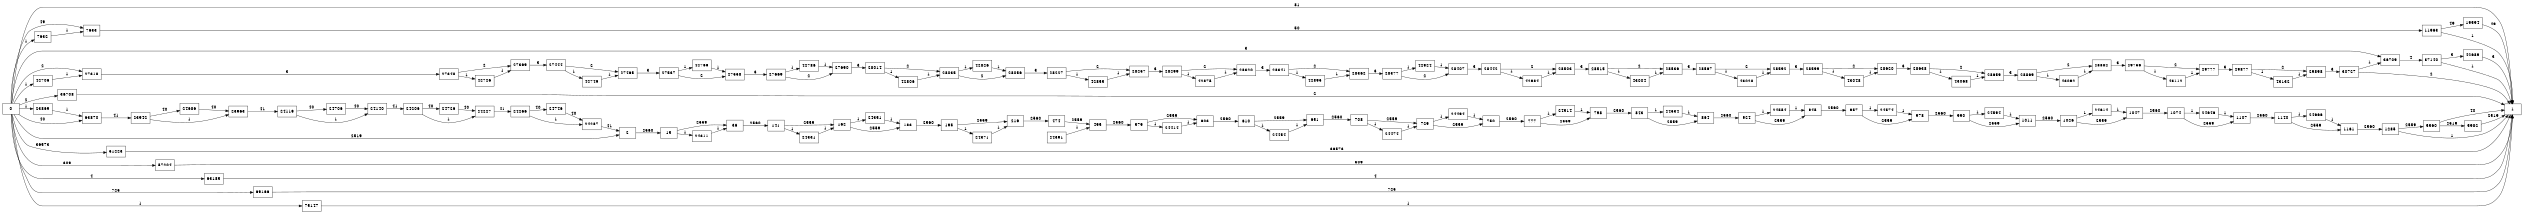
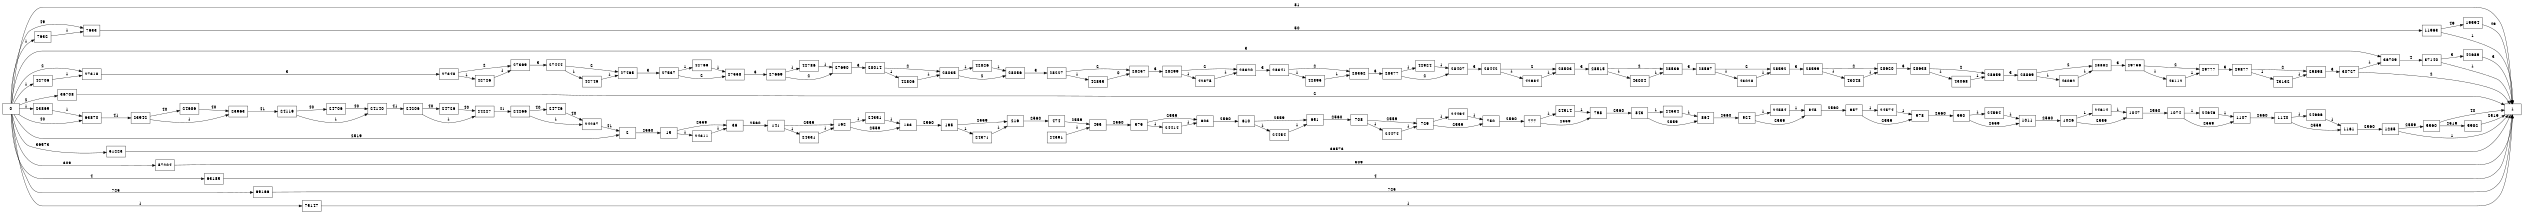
  digraph {
    rankdir=LR
    node [shape=rectangle]
    2
    15
    36
    24311
    141
    162
    24331
    183
    24351
    195
    216
    24371
    474
    495
    579
    24391
    603
    24414
    610
    651
    24454
    708
    729
    24474
    750
    24494
    777
    798
    24514
    843
    864
    24534
    924
    945
    24554
    957
    978
    24574
    990
    1011
    24594
    1026
    1047
    24614
    1074
    1107
    24646
    1140
    1161
    24666
    1285
    1
    5560
    5982
    7632
    7633
    11963
    19594
    n59 [label=63870]
    23869
    23942
    23963
    24686
    24119
    24140
    24706
    24206
    24227
    24726
    24266
    24287
    24746
    27318
    27348
    27369
    42726
    27444
    27465
    42746
    27537
    27558
    42766
    27669
    27690
    42786
    28014
    28035
    42806
    28056
    42826
    28227
    28257
    42855
    28299
    28320
    42875
    28341
    28362
    42895
    28377
    28407
    42924
    28442
    28503
    42984
    28515
    28536
    43004
    28567
    28592
    43028
    28599
    28620
    43048
    28638
    28659
    43068
    28869
    28882
    43092
    29756
    29777
    43112
    29877
    29898
    43132
    30727
    36709
    37140
    42689
    36708
    42706
    51223
    57204
    63185
    69166
    75147
    0
    2 -> 15 [label=2560]
    15 -> 36 [label=2559]
    15 -> 24311 [label=1]
    36 -> 141 [label=2560]
    24311 -> 36 [label=1]
    141 -> 162 [label=2559]
    141 -> 24331 [label=1]
    162 -> 183 [label=2559]
    162 -> 24351 [label=1]
    24331 -> 162 [label=1]
    183 -> 195 [label=2560]
    24351 -> 183 [label=1]
    195 -> 216 [label=2559]
    195 -> 24371 [label=1]
    216 -> 474 [label=2560]
    24371 -> 216 [label=1]
    474 -> 495 [label=2559]
    495 -> 579 [label=2560]
    579 -> 603 [label=2559]
    579 -> 24414 [label=1]
    24391 -> 495 [label=1]
    603 -> 610 [label=2560]
    24414 -> 603 [label=1]
    610 -> 651 [label=2559]
    610 -> 24454 [label=1]
    651 -> 708 [label=2560]
    24454 -> 651 [label=1]
    708 -> 729 [label=2559]
    708 -> 24474 [label=1]
    729 -> 750 [label=2559]
    729 -> 24494 [label=1]
    24474 -> 729 [label=1]
    750 -> 777 [label=2560]
    24494 -> 750 [label=1]
    777 -> 798 [label=2559]
    777 -> 24514 [label=1]
    798 -> 843 [label=2560]
    24514 -> 798 [label=1]
    843 -> 864 [label=2559]
    843 -> 24534 [label=1]
    864 -> 924 [label=2560]
    24534 -> 864 [label=1]
    924 -> 945 [label=2559]
    924 -> 24554 [label=1]
    945 -> 957 [label=2560]
    24554 -> 945 [label=1]
    957 -> 978 [label=2559]
    957 -> 24574 [label=1]
    978 -> 990 [label=2560]
    24574 -> 978 [label=1]
    990 -> 1011 [label=2559]
    990 -> 24594 [label=1]
    1011 -> 1026 [label=2560]
    24594 -> 1011 [label=1]
    1026 -> 1047 [label=2559]
    1026 -> 24614 [label=1]
    1047 -> 1074 [label=2560]
    24614 -> 1047 [label=1]
    1074 -> 1107 [label=2559]
    1074 -> 24646 [label=1]
    1107 -> 1140 [label=2560]
    24646 -> 1107 [label=1]
    1140 -> 1161 [label=2559]
    1140 -> 24666 [label=1]
    1161 -> 1285 [label=2560]
    24666 -> 1161 [label=1]
    1285 -> 1 [label=1]
    1285 -> 5560 [label=2559]
    5560 -> 1 [label=40]
    5560 -> 5982 [label=2519]
    5982 -> 1 [label=2519]
    7632 -> 7633 [label=1]
    7633 -> 11963 [label=50]
    11963 -> 1 [label=1]
    11963 -> 19594 [label=49]
    19594 -> 1 [label=49]
    n59 -> 23942 [label=41]
    23869 -> n59 [label=1]
    23942 -> 23963 [label=1]
    23942 -> 24686 [label=40]
    23963 -> 24119 [label=41]
    24686 -> 23963 [label=40]
    24119 -> 24140 [label=1]
    24119 -> 24706 [label=40]
    24140 -> 24206 [label=41]
    24706 -> 24140 [label=40]
    24206 -> 24227 [label=1]
    24206 -> 24726 [label=40]
    24227 -> 24266 [label=41]
    24726 -> 24227 [label=40]
    24266 -> 24287 [label=1]
    24266 -> 24746 [label=40]
    24287 -> 2 [label=41]
    24746 -> 24287 [label=40]
    27318 -> 27348 [label=3]
    27348 -> 27369 [label=2]
    27348 -> 42726 [label=1]
    27369 -> 27444 [label=3]
    42726 -> 27369 [label=1]
    27444 -> 27465 [label=2]
    27444 -> 42746 [label=1]
    27465 -> 27537 [label=3]
    42746 -> 27465 [label=1]
    27537 -> 27558 [label=2]
    27537 -> 42766 [label=1]
    27558 -> 27669 [label=3]
    42766 -> 27558 [label=1]
    27669 -> 27690 [label=2]
    27669 -> 42786 [label=1]
    27690 -> 28014 [label=3]
    42786 -> 27690 [label=1]
    28014 -> 28035 [label=2]
    28014 -> 42806 [label=1]
    28035 -> 28056 [label=2]
    28035 -> 42826 [label=1]
    42806 -> 28035 [label=1]
    28056 -> 28227 [label=3]
    42826 -> 28056 [label=1]
    28227 -> 28257 [label=2]
    28227 -> 42855 [label=1]
    28257 -> 28299 [label=3]
-   42855 -> 28257 [label=1]
+   42855 -> 28257 [label=0]
    28299 -> 28320 [label=2]
    28299 -> 42875 [label=1]
    28320 -> 28341 [label=3]
    42875 -> 28320 [label=1]
    28341 -> 28362 [label=2]
    28341 -> 42895 [label=1]
    28362 -> 28377 [label=3]
    42895 -> 28362 [label=1]
    28377 -> 28407 [label=2]
    28377 -> 42924 [label=1]
    28407 -> 28442 [label=3]
    42924 -> 28407 [label=1]
    28442 -> 28503 [label=2]
    28442 -> 42984 [label=1]
    28503 -> 28515 [label=3]
    42984 -> 28503 [label=1]
    28515 -> 28536 [label=2]
    28515 -> 43004 [label=1]
    28536 -> 28567 [label=3]
    43004 -> 28536 [label=1]
    28567 -> 28592 [label=2]
    28567 -> 43028 [label=1]
    28592 -> 28599 [label=3]
    43028 -> 28592 [label=1]
    28599 -> 28620 [label=2]
    28599 -> 43048 [label=1]
    28620 -> 28638 [label=3]
    43048 -> 28620 [label=1]
    28638 -> 28659 [label=2]
    28638 -> 43068 [label=1]
    28659 -> 28869 [label=3]
    43068 -> 28659 [label=1]
    28869 -> 28882 [label=2]
    28869 -> 43092 [label=1]
    28882 -> 29756 [label=3]
    43092 -> 28882 [label=1]
    29756 -> 29777 [label=2]
    29756 -> 43112 [label=1]
    29777 -> 29877 [label=3]
    43112 -> 29777 [label=1]
    29877 -> 29898 [label=2]
    29877 -> 43132 [label=1]
    29898 -> 30727 [label=3]
    43132 -> 29898 [label=1]
    30727 -> 1 [label=2]
    30727 -> 36709 [label=1]
    36709 -> 37140 [label=4]
    37140 -> 1 [label=1]
    37140 -> 42689 [label=3]
    42689 -> 1 [label=3]
    36708 -> 1 [label=2]
    42706 -> 27318 [label=1]
    51223 -> 1 [label=36573]
    57204 -> 1 [label=309]
    63185 -> 1 [label=4]
    69166 -> 1 [label=725]
    75147 -> 1 [label=1]
    0 -> 2 [label=2519]
    0 -> 1 [label=81]
    0 -> 7632 [label=1]
    0 -> 7633 [label=49]
    0 -> n59 [label=40]
    0 -> 23869 [label=1]
    0 -> 27318 [label=2]
    0 -> 36709 [label=3]
    0 -> 36708 [label=2]
    0 -> 42706 [label=1]
    0 -> 51223 [label=36573]
    0 -> 57204 [label=309]
    0 -> 63185 [label=4]
    0 -> 69166 [label=725]
    0 -> 75147 [label=1]
  }
